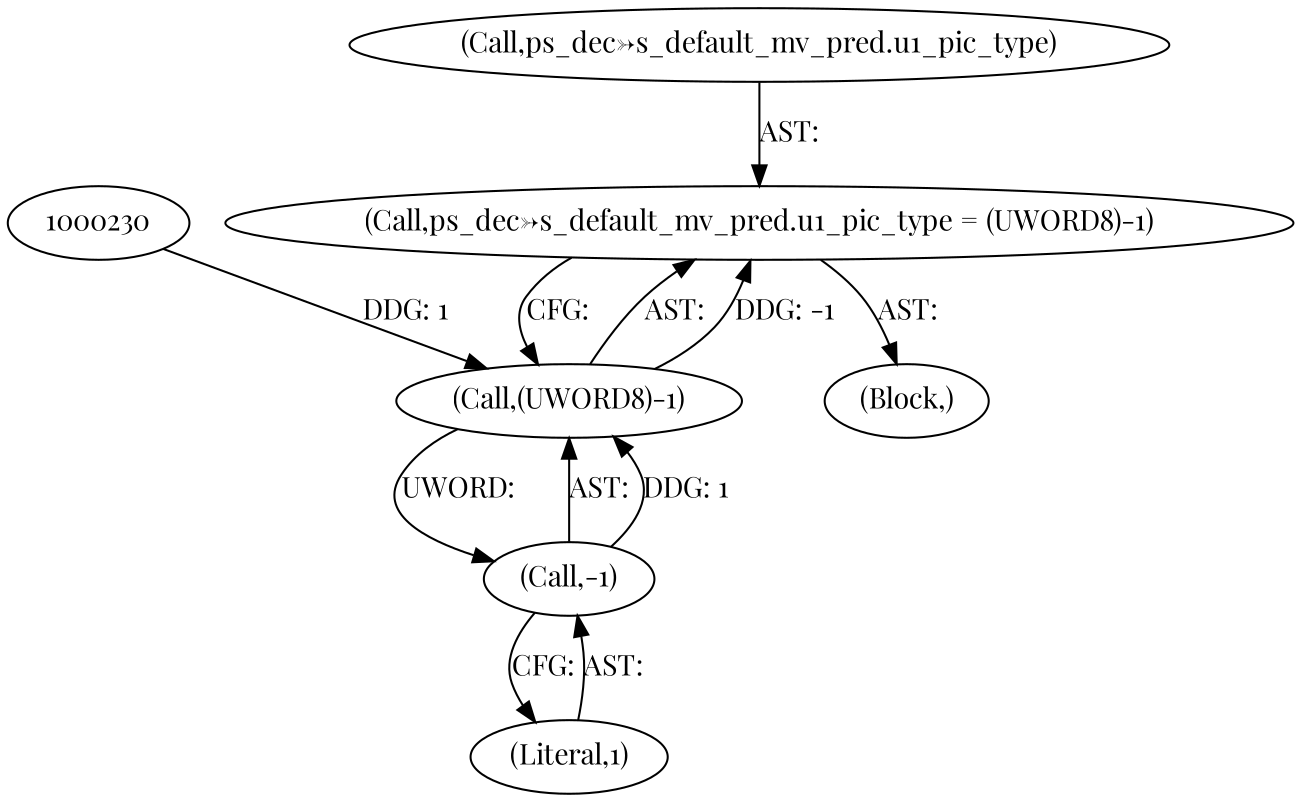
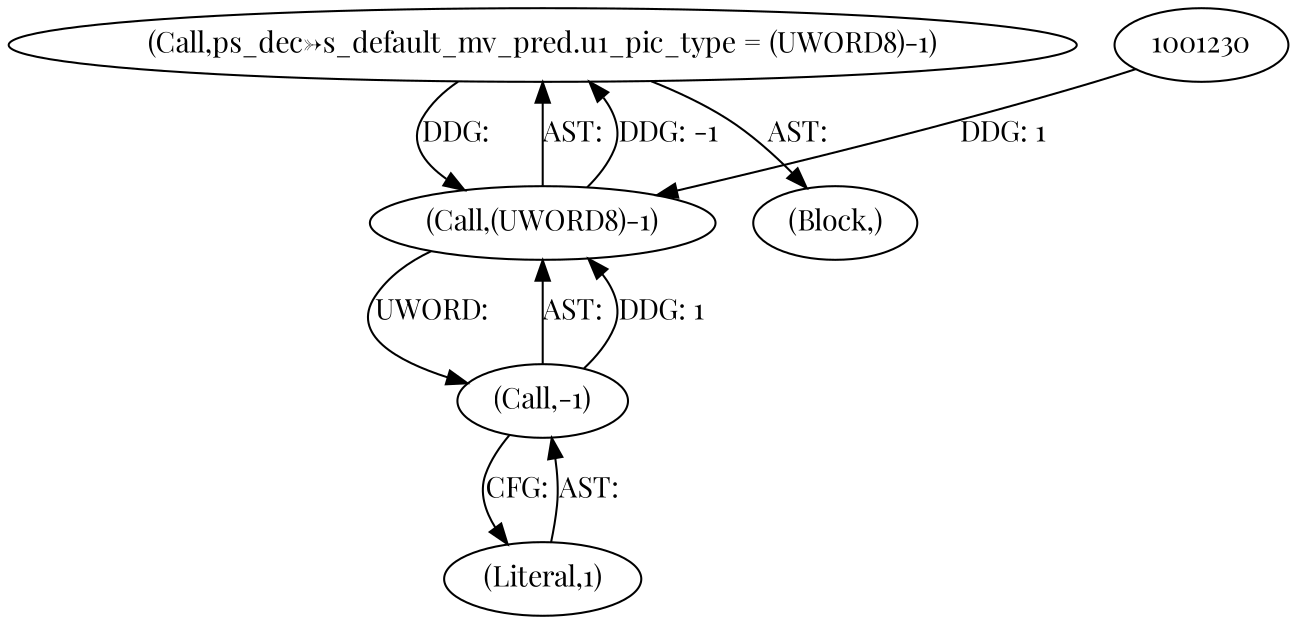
  digraph {
    fontname="Playfair Display"
    node [fontname="Playfair Display"]
    edge [fontname="Playfair Display"]
    n1 [label="(Call,ps_dec->s_default_mv_pred.u1_pic_type = (UWORD8)-1)"]
    n2 [label="(Call,(UWORD8)-1)"]
    n3 [label="(Block,)"]
    n4 [label="(Call,-1)"]
    n5 [label="(Literal,1)"]
-   n6 [label="(Call,ps_dec->s_default_mv_pred.u1_pic_type)"]
-   1000230
-   n1 -> n2 [label="CFG: "]
+   1000230 [label=1001230]
+   n1 -> n2 [label="DDG: "]
    n1 -> n3 [label="AST: "]
    n2 -> n1 [label="AST: "]
    n2 -> n1 [label="DDG: -1"]
    n2 -> n4 [label="UWORD: "]
    n4 -> n2 [label="AST: "]
    n4 -> n2 [label="DDG: 1"]
    n4 -> n5 [label="CFG: "]
    n5 -> n4 [label="AST: "]
-   n6 -> n1 [label="AST: "]
    1000230 -> n2 [label="DDG: 1"]
  }
